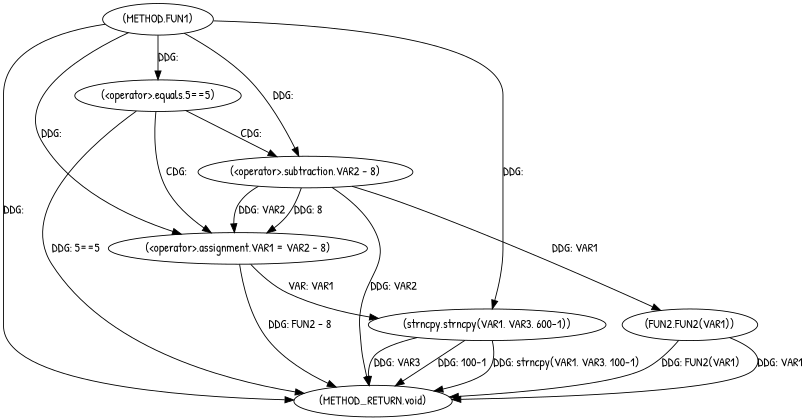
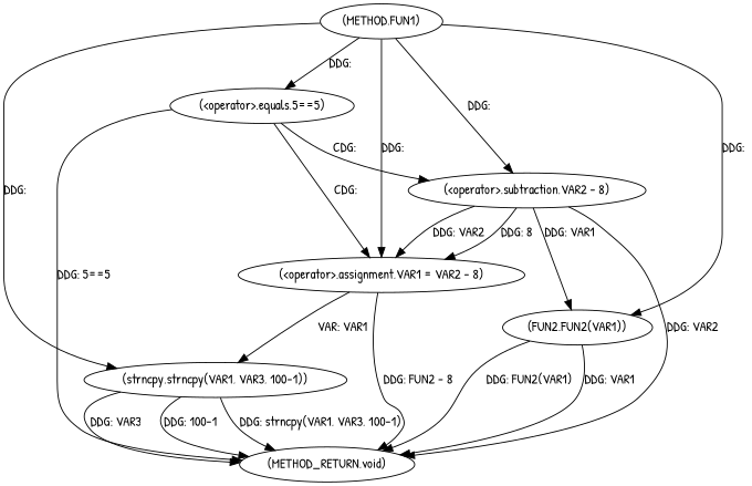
  digraph {
    fontname="Patrick Hand"
    node [fontname="Patrick Hand"]
    edge [fontname="Patrick Hand"]
    n1 [label="(METHOD,FUN1)"]
    n2 [label="(<operator>.equals,5==5)"]
    n3 [label="(<operator>.assignment,VAR1 = VAR2 - 8)"]
    n4 [label="(<operator>.subtraction,VAR2 - 8)"]
-   n5 [label="(strncpy,strncpy(VAR1, VAR3, 600-1))"]
+   n5 [label="(strncpy,strncpy(VAR1, VAR3, 100-1))"]
    n6 [label="(FUN2,FUN2(VAR1))"]
    n7 [label="(METHOD_RETURN,void)"]
    n1 -> n2 [label="DDG: "]
    n1 -> n3 [label="DDG: "]
    n1 -> n4 [label="DDG: "]
    n1 -> n5 [label="DDG: "]
-   n1 -> n7 [label="DDG: "]
+   n1 -> n6 [label="DDG: "]
    n2 -> n3 [label="CDG: "]
    n2 -> n4 [label="CDG: "]
    n2 -> n7 [label="DDG: 5==5"]
    n3 -> n5 [label="VAR: VAR1"]
    n3 -> n7 [label="DDG: FUN2 - 8"]
    n4 -> n3 [label="DDG: VAR2"]
    n4 -> n3 [label="DDG: 8"]
    n4 -> n6 [label="DDG: VAR1"]
    n4 -> n7 [label="DDG: VAR2"]
    n5 -> n7 [label="DDG: VAR3"]
    n5 -> n7 [label="DDG: 100-1"]
    n5 -> n7 [label="DDG: strncpy(VAR1, VAR3, 100-1)"]
    n6 -> n7 [label="DDG: VAR1"]
    n6 -> n7 [label="DDG: FUN2(VAR1)"]
  }
